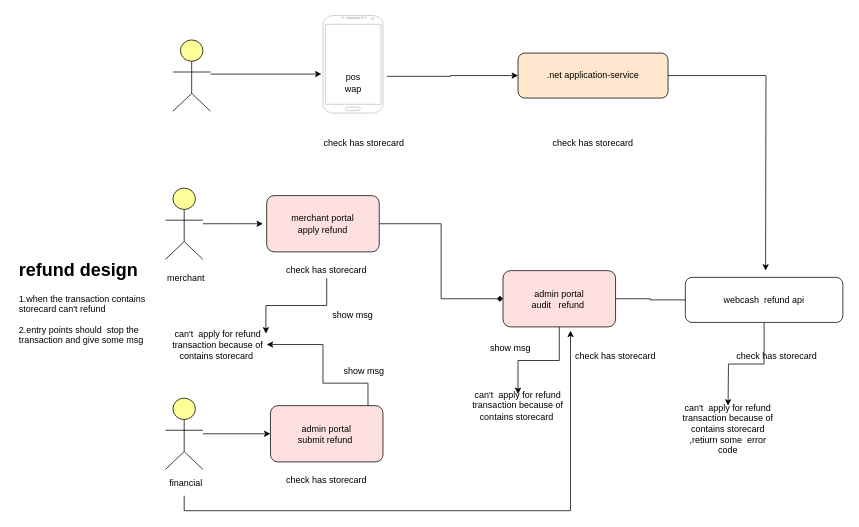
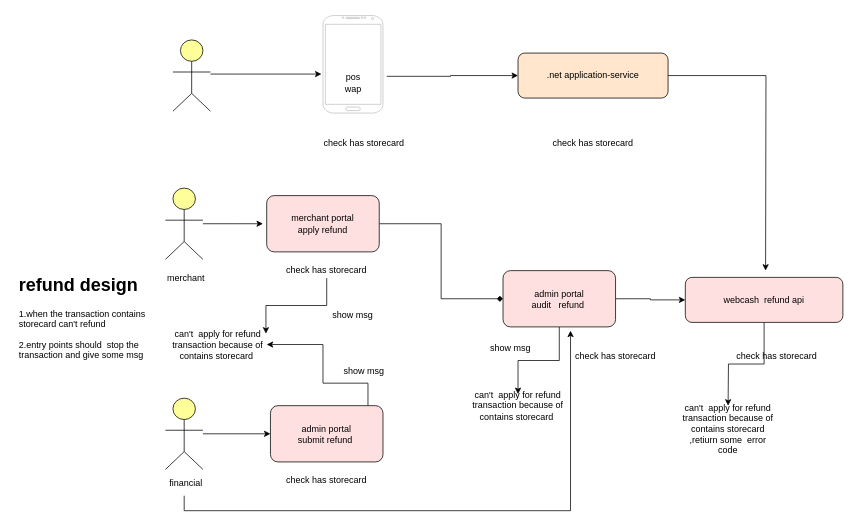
  <mxCell id="0" />
  <mxCell id="1" parent="0" />
  <mxCell id="2" style="edgeStyle=orthogonalEdgeStyle;rounded=0;orthogonalLoop=1;jettySize=auto;html=1;entryX=0;entryY=0.5;entryDx=0;entryDy=0;exitX=1.063;exitY=0.623;exitDx=0;exitDy=0;exitPerimeter=0;" parent="1" source="3" target="6" edge="1"><mxGeometry relative="1" as="geometry" /></mxCell>
  <mxCell id="3" value="" style="verticalLabelPosition=bottom;verticalAlign=top;html=1;shadow=0;dashed=0;strokeWidth=1;shape=mxgraph.android.phone2;strokeColor=#c0c0c0;" parent="1" vertex="1"><mxGeometry x="430" y="20" width="80" height="130" as="geometry" /></mxCell>
  <mxCell id="4" value="pos&lt;br&gt;wap" style="text;html=1;align=center;verticalAlign=middle;resizable=0;points=[];;autosize=1;" parent="1" vertex="1"><mxGeometry x="450" y="95" width="40" height="30" as="geometry" /></mxCell>
  <mxCell id="5" style="edgeStyle=orthogonalEdgeStyle;rounded=0;orthogonalLoop=1;jettySize=auto;html=1;" parent="1" source="6" edge="1"><mxGeometry relative="1" as="geometry"><mxPoint x="1020" y="360" as="targetPoint" /></mxGeometry></mxCell>
  <mxCell id="6" value=".net application-service" style="rounded=1;whiteSpace=wrap;html=1;fillColor=#ffe6cc;" parent="1" vertex="1"><mxGeometry x="690" y="70" width="200" height="60" as="geometry" /></mxCell>
  <mxCell id="7" style="edgeStyle=orthogonalEdgeStyle;rounded=0;orthogonalLoop=1;jettySize=auto;html=1;" parent="1" source="8" edge="1"><mxGeometry relative="1" as="geometry"><mxPoint x="970" y="540" as="targetPoint" /></mxGeometry></mxCell>
- <mxCell id="8" value="webcash&amp;nbsp; refund api" style="rounded=1;whiteSpace=wrap;html=1;" parent="1" vertex="1"><mxGeometry x="913" y="369" width="210" height="60" as="geometry" /></mxCell>
+ <mxCell id="8" value="webcash&amp;nbsp; refund api" style="rounded=1;whiteSpace=wrap;html=1;fillColor=#ffe0e0;" parent="1" vertex="1"><mxGeometry x="913" y="369" width="210" height="60" as="geometry" /></mxCell>
  <mxCell id="9" value="" style="edgeStyle=orthogonalEdgeStyle;rounded=0;orthogonalLoop=1;jettySize=auto;html=1;" parent="1" source="10" edge="1"><mxGeometry relative="1" as="geometry"><mxPoint x="350" y="297.5" as="targetPoint" /></mxGeometry></mxCell>
  <mxCell id="10" value="" style="html=1;outlineConnect=0;whiteSpace=wrap;fillColor=#ffff99;verticalLabelPosition=bottom;verticalAlign=top;align=center;shape=mxgraph.archimate3.actor;" parent="1" vertex="1"><mxGeometry x="220" y="250" width="50" height="95" as="geometry" /></mxCell>
  <mxCell id="11" style="edgeStyle=orthogonalEdgeStyle;rounded=0;orthogonalLoop=1;jettySize=auto;html=1;entryX=0;entryY=0.5;entryDx=0;entryDy=0;entryPerimeter=0;" parent="1" source="13" target="19" edge="1"><mxGeometry relative="1" as="geometry" /></mxCell>
  <mxCell id="12" style="edgeStyle=orthogonalEdgeStyle;rounded=0;orthogonalLoop=1;jettySize=auto;html=1;" parent="1" source="15" edge="1"><mxGeometry relative="1" as="geometry"><mxPoint x="760" y="440" as="targetPoint" /><Array as="points"><mxPoint x="245" y="680" /><mxPoint x="760" y="680" /></Array></mxGeometry></mxCell>
  <mxCell id="13" value="" style="html=1;outlineConnect=0;whiteSpace=wrap;fillColor=#ffff99;verticalLabelPosition=bottom;verticalAlign=top;align=center;shape=mxgraph.archimate3.actor;" parent="1" vertex="1"><mxGeometry x="220" y="530" width="50" height="95" as="geometry" /></mxCell>
  <mxCell id="14" value="merchant" style="text;html=1;strokeColor=none;fillColor=none;align=center;verticalAlign=middle;whiteSpace=wrap;rounded=0;" parent="1" vertex="1"><mxGeometry x="225" y="360" width="45" height="20" as="geometry" /></mxCell>
  <mxCell id="15" value="&lt;div&gt;financial&lt;/div&gt;&lt;div&gt;&lt;br&gt;&lt;/div&gt;" style="text;html=1;strokeColor=none;fillColor=none;align=center;verticalAlign=middle;whiteSpace=wrap;rounded=0;" parent="1" vertex="1"><mxGeometry x="225" y="640" width="45" height="20" as="geometry" /></mxCell>
  <mxCell id="16" style="edgeStyle=orthogonalEdgeStyle;rounded=0;orthogonalLoop=1;jettySize=auto;html=1;entryX=0;entryY=0.5;entryDx=0;entryDy=0;entryPerimeter=0;endArrow=diamond;" parent="1" source="17" target="22" edge="1"><mxGeometry relative="1" as="geometry" /></mxCell>
  <mxCell id="17" value="merchant portal&lt;br&gt;apply refund" style="html=1;outlineConnect=0;whiteSpace=wrap;fillColor=#FFE0E0;shape=mxgraph.archimate3.application;archiType=rounded;" parent="1" vertex="1"><mxGeometry x="355" y="260" width="150" height="75" as="geometry" /></mxCell>
  <mxCell id="18" value="" style="edgeStyle=orthogonalEdgeStyle;rounded=0;orthogonalLoop=1;jettySize=auto;html=1;" parent="1" source="19" target="33" edge="1"><mxGeometry relative="1" as="geometry"><Array as="points"><mxPoint x="490" y="510" /><mxPoint x="430" y="510" /></Array></mxGeometry></mxCell>
  <mxCell id="19" value="admin portal&lt;br&gt;submit refund&amp;nbsp;" style="html=1;outlineConnect=0;whiteSpace=wrap;fillColor=#FFE0E0;shape=mxgraph.archimate3.application;archiType=rounded;" parent="1" vertex="1"><mxGeometry x="360" y="540" width="150" height="75" as="geometry" /></mxCell>
- <mxCell id="20" style="edgeStyle=orthogonalEdgeStyle;rounded=0;orthogonalLoop=1;jettySize=auto;html=1;entryX=0;entryY=0.5;entryDx=0;entryDy=0;endArrow=none;" parent="1" source="22" target="8" edge="1"><mxGeometry relative="1" as="geometry" /></mxCell>
+ <mxCell id="20" style="edgeStyle=orthogonalEdgeStyle;rounded=0;orthogonalLoop=1;jettySize=auto;html=1;entryX=0;entryY=0.5;entryDx=0;entryDy=0;" parent="1" source="22" target="8" edge="1"><mxGeometry relative="1" as="geometry" /></mxCell>
  <mxCell id="21" style="edgeStyle=orthogonalEdgeStyle;rounded=0;orthogonalLoop=1;jettySize=auto;html=1;" parent="1" source="22" target="36" edge="1"><mxGeometry relative="1" as="geometry" /></mxCell>
  <mxCell id="22" value="admin portal&lt;br&gt;&lt;span&gt;audit&amp;nbsp; &amp;nbsp;&lt;/span&gt;refund&amp;nbsp;" style="html=1;outlineConnect=0;whiteSpace=wrap;fillColor=#FFE0E0;shape=mxgraph.archimate3.application;archiType=rounded;" parent="1" vertex="1"><mxGeometry x="670" y="360" width="150" height="75" as="geometry" /></mxCell>
  <mxCell id="23" style="edgeStyle=orthogonalEdgeStyle;rounded=0;orthogonalLoop=1;jettySize=auto;html=1;entryX=-0.025;entryY=0.6;entryDx=0;entryDy=0;entryPerimeter=0;" parent="1" source="24" target="3" edge="1"><mxGeometry relative="1" as="geometry"><Array as="points"><mxPoint x="310" y="98" /><mxPoint x="310" y="98" /></Array></mxGeometry></mxCell>
  <mxCell id="24" value="" style="html=1;outlineConnect=0;whiteSpace=wrap;fillColor=#ffff99;verticalLabelPosition=bottom;verticalAlign=top;align=center;shape=mxgraph.archimate3.actor;" parent="1" vertex="1"><mxGeometry x="230" y="52.5" width="50" height="95" as="geometry" /></mxCell>
- <mxCell id="25" value="&lt;h1&gt;refund design&lt;/h1&gt;&lt;p&gt;1.when the transaction contains storecard can't refund&lt;/p&gt;&lt;p&gt;2.entry points should&amp;nbsp; stop the transaction and give some msg&lt;/p&gt;" style="text;html=1;strokeColor=none;fillColor=none;spacing=5;spacingTop=-20;whiteSpace=wrap;overflow=hidden;rounded=0;" parent="1" vertex="1"><mxGeometry x="20" y="340" width="190" height="120" as="geometry" /></mxCell>
+ <mxCell id="25" value="&lt;h1&gt;refund design&lt;/h1&gt;&lt;p&gt;1.when the transaction contains storecard can't refund&lt;/p&gt;&lt;p&gt;2.entry points should&amp;nbsp; stop the transaction and give some msg&lt;/p&gt;" style="text;html=1;strokeColor=none;fillColor=none;spacing=5;spacingTop=-20;whiteSpace=wrap;overflow=hidden;rounded=0;" parent="1" vertex="1"><mxGeometry x="20" y="360" width="190" height="120" as="geometry" /></mxCell>
  <mxCell id="26" value="check has storecard" style="text;html=1;strokeColor=none;fillColor=none;align=center;verticalAlign=middle;whiteSpace=wrap;rounded=0;" parent="1" vertex="1"><mxGeometry x="420" y="180" width="130" height="20" as="geometry" /></mxCell>
  <mxCell id="27" value="check has storecard" style="text;html=1;strokeColor=none;fillColor=none;align=center;verticalAlign=middle;whiteSpace=wrap;rounded=0;" parent="1" vertex="1"><mxGeometry x="725" y="180" width="130" height="20" as="geometry" /></mxCell>
  <mxCell id="28" style="edgeStyle=orthogonalEdgeStyle;rounded=0;orthogonalLoop=1;jettySize=auto;html=1;exitX=0.5;exitY=1;exitDx=0;exitDy=0;entryX=0.992;entryY=0.032;entryDx=0;entryDy=0;entryPerimeter=0;" parent="1" source="29" target="33" edge="1"><mxGeometry relative="1" as="geometry" /></mxCell>
  <mxCell id="29" value="check has storecard" style="text;html=1;strokeColor=none;fillColor=none;align=center;verticalAlign=middle;whiteSpace=wrap;rounded=0;" parent="1" vertex="1"><mxGeometry x="370" y="350" width="130" height="20" as="geometry" /></mxCell>
  <mxCell id="30" value="check has storecard" style="text;html=1;strokeColor=none;fillColor=none;align=center;verticalAlign=middle;whiteSpace=wrap;rounded=0;" parent="1" vertex="1"><mxGeometry x="370" y="630" width="130" height="20" as="geometry" /></mxCell>
  <mxCell id="31" value="check has storecard" style="text;html=1;strokeColor=none;fillColor=none;align=center;verticalAlign=middle;whiteSpace=wrap;rounded=0;" parent="1" vertex="1"><mxGeometry x="755" y="464" width="130" height="20" as="geometry" /></mxCell>
  <mxCell id="32" value="check has storecard" style="text;html=1;strokeColor=none;fillColor=none;align=center;verticalAlign=middle;whiteSpace=wrap;rounded=0;" parent="1" vertex="1"><mxGeometry x="970" y="464" width="130" height="20" as="geometry" /></mxCell>
  <mxCell id="33" value="can't&amp;nbsp; apply for refund transaction because of contains storecard&amp;nbsp;" style="text;html=1;strokeColor=none;fillColor=none;align=center;verticalAlign=middle;whiteSpace=wrap;rounded=0;" parent="1" vertex="1"><mxGeometry x="225" y="443" width="130" height="31" as="geometry" /></mxCell>
  <mxCell id="34" value="show msg" style="text;html=1;strokeColor=none;fillColor=none;align=center;verticalAlign=middle;whiteSpace=wrap;rounded=0;" parent="1" vertex="1"><mxGeometry x="405" y="409" width="130" height="20" as="geometry" /></mxCell>
  <mxCell id="35" value="show msg" style="text;html=1;strokeColor=none;fillColor=none;align=center;verticalAlign=middle;whiteSpace=wrap;rounded=0;" parent="1" vertex="1"><mxGeometry x="420" y="484" width="130" height="20" as="geometry" /></mxCell>
  <mxCell id="36" value="can't&amp;nbsp; apply for refund transaction because of contains storecard&amp;nbsp;" style="text;html=1;strokeColor=none;fillColor=none;align=center;verticalAlign=middle;whiteSpace=wrap;rounded=0;" parent="1" vertex="1"><mxGeometry x="625" y="524.5" width="130" height="31" as="geometry" /></mxCell>
  <mxCell id="37" value="show msg" style="text;html=1;strokeColor=none;fillColor=none;align=center;verticalAlign=middle;whiteSpace=wrap;rounded=0;" parent="1" vertex="1"><mxGeometry x="615" y="454" width="130" height="20" as="geometry" /></mxCell>
  <mxCell id="38" value="can't&amp;nbsp; apply for refund transaction because of contains storecard ,retiurn some&amp;nbsp; error code" style="text;html=1;strokeColor=none;fillColor=none;align=center;verticalAlign=middle;whiteSpace=wrap;rounded=0;" parent="1" vertex="1"><mxGeometry x="905" y="555.5" width="130" height="31" as="geometry" /></mxCell>
